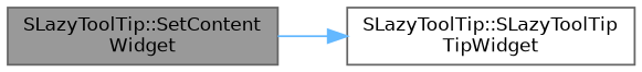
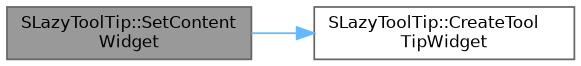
  digraph {
    rankdir=LR
    node [fontname=Helvetica fontsize=10 shape=box style=filled]
    n1 [color=gray40 fillcolor=grey60 fontcolor=black height=0.2 label="SLazyToolTip::SetContent\lWidget" width=0.4]
-   n2 [color=grey40 fillcolor=white height=0.2 label="SLazyToolTip::SLazyToolTip\lTipWidget" width=0.4]
+   n2 [color=grey40 fillcolor=white height=0.2 label="SLazyToolTip::CreateTool\lTipWidget" width=0.4]
    n1 -> n2 [color=steelblue1 fontname=Helvetica fontsize=10 labelfontname=Helvetica labelfontsize=10 style=solid]
  }
